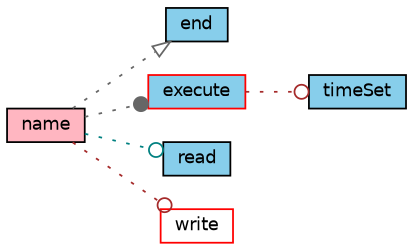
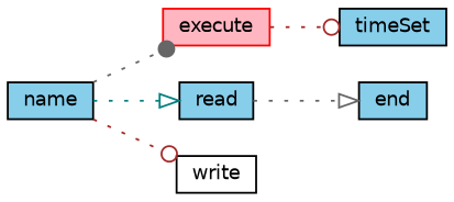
  digraph {
    rankdir=LR
    node [color=black fillcolor=skyblue fontname=Helvetica fontsize=10 shape=record style=filled]
    edge [arrowhead=onormal color=gray40 fontname=Helvetica fontsize=10 labelfontname=Helvetica labelfontsize=10 style=dotted]
-   n1 [fillcolor=lightpink fontcolor=black height=0.2 label=name width=0.4]
+   n1 [fontcolor=black height=0.2 label=name width=0.4]
    n2 [height=0.2 label=end width=0.4]
-   n3 [color=red height=0.2 label=execute width=0.4]
+   n3 [color=red fillcolor=lightpink height=0.2 label=execute width=0.4]
    n4 [height=0.2 label=read width=0.4]
-   n5 [color=red fillcolor=white height=0.2 label=write width=0.4]
+   n5 [fillcolor=white height=0.2 label=write width=0.4]
    n6 [height=0.2 label=timeSet width=0.4]
-   n1 -> n2
+   n4 -> n2
    n1 -> n3 [arrowhead=dot]
-   n1 -> n4 [arrowhead=odot color=teal]
+   n1 -> n4 [color=teal]
    n1 -> n5 [arrowhead=odot color=brown]
    n3 -> n6 [arrowhead=odot color=brown]
  }
